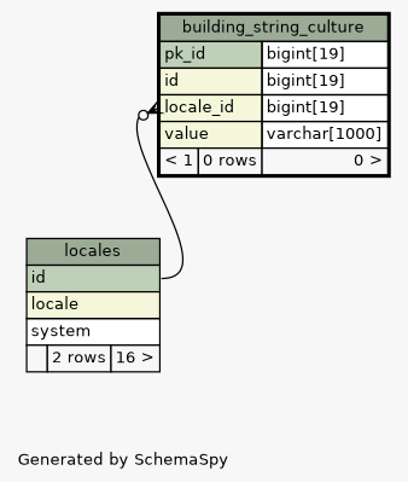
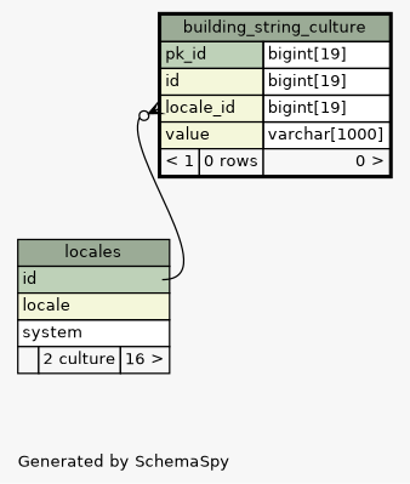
  digraph {
    bgcolor="#f7f7f7"
    fontname=Helvetica
    fontsize=11
    label="\nGenerated by SchemaSpy"
    labeljust=l
    nodesep=0.18
    rankdir=TB
    ranksep=0.46
    node [fontname=Helvetica fontsize=11 shape=plaintext]
    n1 [label=<     <TABLE BORDER="2" CELLBORDER="1" CELLSPACING="0" BGCOLOR="#ffffff">       <TR><TD COLSPAN="3" BGCOLOR="#9bab96" ALIGN="CENTER">building_string_culture</TD></TR>       <TR><TD PORT="pk_id" COLSPAN="2" BGCOLOR="#bed1b8" ALIGN="LEFT">pk_id</TD><TD PORT="pk_id.type" ALIGN="LEFT">bigint[19]</TD></TR>       <TR><TD PORT="id" COLSPAN="2" BGCOLOR="#f4f7da" ALIGN="LEFT">id</TD><TD PORT="id.type" ALIGN="LEFT">bigint[19]</TD></TR>       <TR><TD PORT="locale_id" COLSPAN="2" BGCOLOR="#f4f7da" ALIGN="LEFT">locale_id</TD><TD PORT="locale_id.type" ALIGN="LEFT">bigint[19]</TD></TR>       <TR><TD PORT="value" COLSPAN="2" BGCOLOR="#f4f7da" ALIGN="LEFT">value</TD><TD PORT="value.type" ALIGN="LEFT">varchar[1000]</TD></TR>       <TR><TD ALIGN="LEFT" BGCOLOR="#f7f7f7">&lt; 1</TD><TD ALIGN="RIGHT" BGCOLOR="#f7f7f7">0 rows</TD><TD ALIGN="RIGHT" BGCOLOR="#f7f7f7">0 &gt;</TD></TR>     </TABLE>>]
-   n2 [label=<     <TABLE BORDER="0" CELLBORDER="1" CELLSPACING="0" BGCOLOR="#ffffff">       <TR><TD COLSPAN="3" BGCOLOR="#9bab96" ALIGN="CENTER">locales</TD></TR>       <TR><TD PORT="id" COLSPAN="3" BGCOLOR="#bed1b8" ALIGN="LEFT">id</TD></TR>       <TR><TD PORT="locale" COLSPAN="3" BGCOLOR="#f4f7da" ALIGN="LEFT">locale</TD></TR>       <TR><TD PORT="system" COLSPAN="3" ALIGN="LEFT">system</TD></TR>       <TR><TD ALIGN="LEFT" BGCOLOR="#f7f7f7">  </TD><TD ALIGN="RIGHT" BGCOLOR="#f7f7f7">2 rows</TD><TD ALIGN="RIGHT" BGCOLOR="#f7f7f7">16 &gt;</TD></TR>     </TABLE>>]
+   n2 [label=<     <TABLE BORDER="0" CELLBORDER="1" CELLSPACING="0" BGCOLOR="#ffffff">       <TR><TD COLSPAN="3" BGCOLOR="#9bab96" ALIGN="CENTER">locales</TD></TR>       <TR><TD PORT="id" COLSPAN="3" BGCOLOR="#bed1b8" ALIGN="LEFT">id</TD></TR>       <TR><TD PORT="locale" COLSPAN="3" BGCOLOR="#f4f7da" ALIGN="LEFT">locale</TD></TR>       <TR><TD PORT="system" COLSPAN="3" ALIGN="LEFT">system</TD></TR>       <TR><TD ALIGN="LEFT" BGCOLOR="#f7f7f7">  </TD><TD ALIGN="RIGHT" BGCOLOR="#f7f7f7">2 culture</TD><TD ALIGN="RIGHT" BGCOLOR="#f7f7f7">16 &gt;</TD></TR>     </TABLE>>]
    n1 -> n2 [arrowhead=none arrowsize=0.8 arrowtail=crowodot dir=back headport="id:e" tailport="locale_id:w"]
  }
